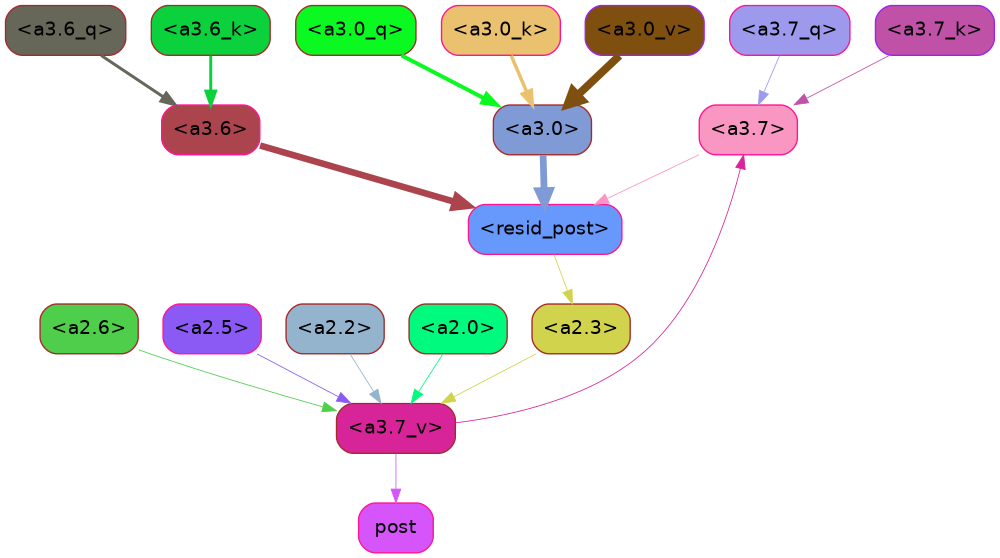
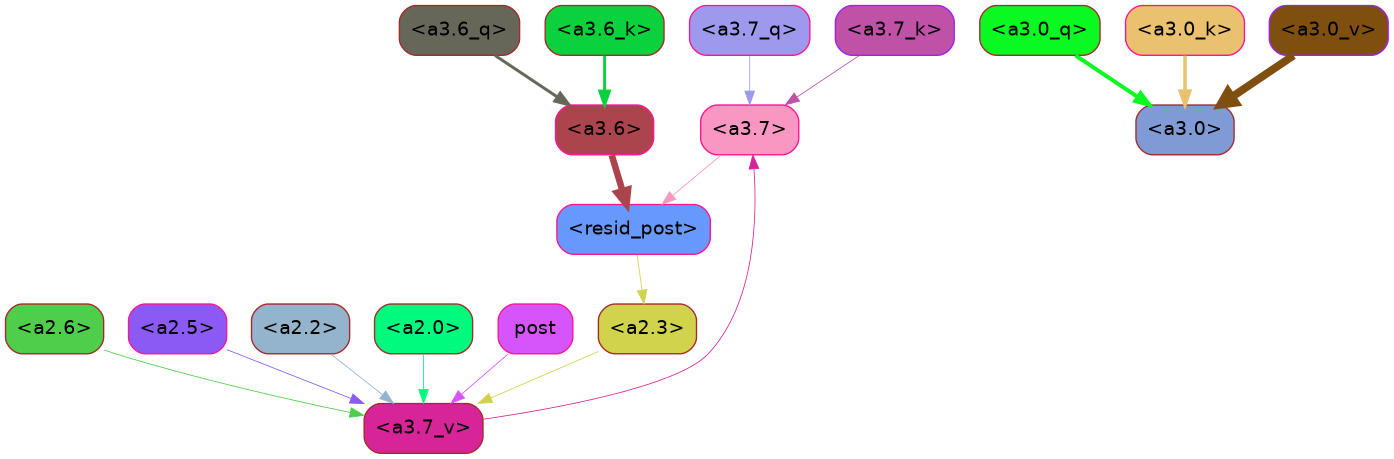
  strict digraph {
    splines=true
    node [color=brown fontname=Helvetica shape=box style="filled, rounded"]
    edge [color="#d1d34d" penwidth=0.6]
    "<a3.7>" [color=deeppink fillcolor="#f996c1"]
    "<resid_post>" [color=deeppink fillcolor="#6799fc"]
    "<a2.3>" [fillcolor="#d1d34d"]
    "<a3.6>" [color=deeppink fillcolor="#ac444e"]
    "<a3.0>" [fillcolor="#809ad6"]
    "<a3.7_v>" [fillcolor="#d72599"]
    "<a3.7_q>" [color=deeppink fillcolor="#9d9aed"]
    "<a3.6_q>" [fillcolor="#666659"]
    "<a3.0_q>" [fillcolor="#09f920"]
    "<a3.7_k>" [color=purple fillcolor="#bf51a7"]
    "<a3.6_k>" [fillcolor="#0bd13d"]
    "<a3.0_k>" [color=deeppink fillcolor="#eac16f"]
    "<a3.0_v>" [color=purple fillcolor="#7e4f0f"]
    "<a2.6>" [fillcolor="#4ece4a"]
    "<a2.5>" [color=deeppink fillcolor="#8b5af4"]
    "<a2.2>" [fillcolor="#94b3cd"]
    "<a2.0>" [fillcolor="#00fa7e"]
    n18 [color=deeppink fillcolor="#d655fb" label=post]
    "<a3.7>" -> "<resid_post>" [color="#f996c1"]
    "<resid_post>" -> "<a2.3>"
    "<a2.3>" -> "<a3.7_v>"
    "<a3.6>" -> "<resid_post>" [color="#ac444e" penwidth=4.751592040061951]
-   "<a3.0>" -> "<resid_post>" [color="#809ad6" penwidth=4.904066681861877]
    "<a3.7_v>" -> "<a3.7>" [color="#d72599"]
    "<a3.7_q>" -> "<a3.7>" [color="#9d9aed"]
    "<a3.6_q>" -> "<a3.6>" [color="#666659" penwidth=2.160832464694977]
    "<a3.0_q>" -> "<a3.0>" [color="#09f920" penwidth=2.870753765106201]
    "<a3.7_k>" -> "<a3.7>" [color="#bf51a7"]
    "<a3.6_k>" -> "<a3.6>" [color="#0bd13d" penwidth=2.13908451795578]
    "<a3.0_k>" -> "<a3.0>" [color="#eac16f" penwidth=2.520303964614868]
    "<a3.0_v>" -> "<a3.0>" [color="#7e4f0f" penwidth=5.680712580680847]
    "<a2.6>" -> "<a3.7_v>" [color="#4ece4a"]
    "<a2.5>" -> "<a3.7_v>" [color="#8b5af4"]
    "<a2.2>" -> "<a3.7_v>" [color="#94b3cd"]
    "<a2.0>" -> "<a3.7_v>" [color="#00fa7e"]
-   "<a3.7_v>" -> n18 [color="#d655fb"]
+   n18 -> "<a3.7_v>" [color="#d655fb"]
  }
